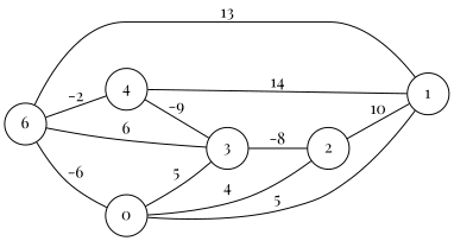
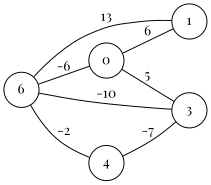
  graph {
    fontname="Playfair Display"
    rankdir=LR
    node [fontname="Playfair Display" shape=circle]
    edge [fontname="Playfair Display"]
    6
    1
    3
    4
    n5 [label=0]
-   2
    6 -- 1 [label=13]
-   6 -- 3 [label=6]
+   6 -- 3 [label=-10]
    6 -- 4 [label=-2]
    6 -- n5 [label=-6]
-   3 -- 2 [label=-8]
-   4 -- 1 [label=14]
-   4 -- 3 [label=-9]
-   n5 -- 1 [label=5]
+   4 -- 3 [label=-7]
+   n5 -- 1 [label=6]
    n5 -- 3 [label=5]
-   n5 -- 2 [label=4]
-   2 -- 1 [label=10]
  }
